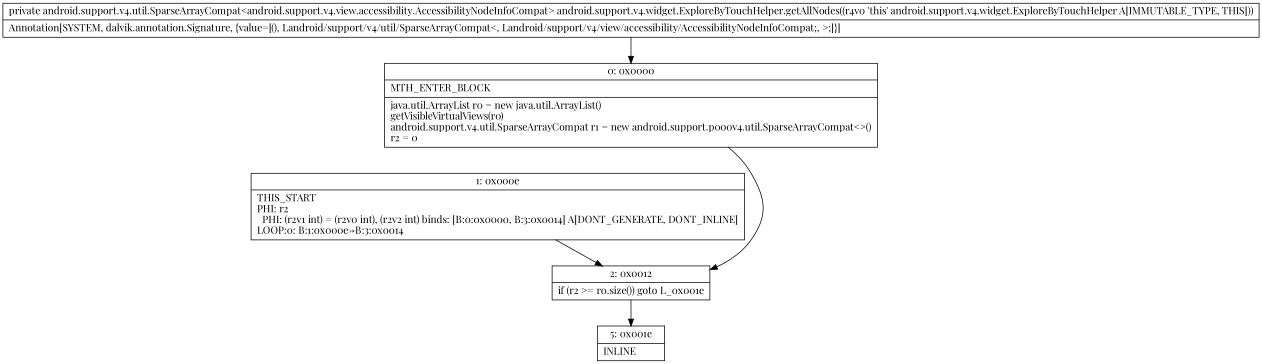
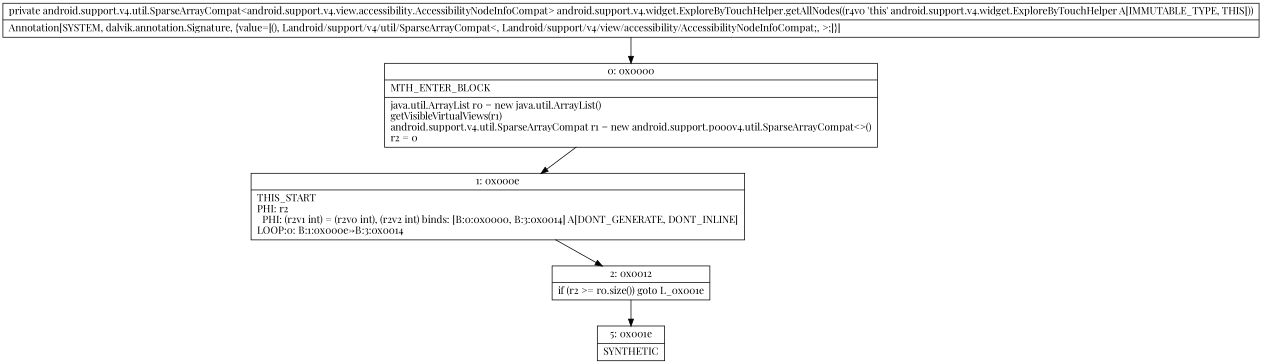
  digraph {
    fontname="Playfair Display"
    node [fontname="Playfair Display" shape=record]
    edge [fontname="Playfair Display"]
-   n1 [label="{0\:\ 0x0000|MTH_ENTER_BLOCK\l|java.util.ArrayList r0 = new java.util.ArrayList()\lgetVisibleVirtualViews(r0)\landroid.support.v4.util.SparseArrayCompat r1 = new android.support.p000v4.util.SparseArrayCompat\<\>()\lr2 = 0\l}"]
+   n1 [label="{0\:\ 0x0000|MTH_ENTER_BLOCK\l|java.util.ArrayList r0 = new java.util.ArrayList()\lgetVisibleVirtualViews(r1)\landroid.support.v4.util.SparseArrayCompat r1 = new android.support.p000v4.util.SparseArrayCompat\<\>()\lr2 = 0\l}"]
    n2 [label="{1\:\ 0x000e|THIS_START\lPHI: r2 \l  PHI: (r2v1 int) = (r2v0 int), (r2v2 int) binds: [B:0:0x0000, B:3:0x0014] A[DONT_GENERATE, DONT_INLINE]\lLOOP:0: B:1:0x000e\-\>B:3:0x0014\l}"]
    n3 [label="{2\:\ 0x0012|if (r2 \>= r0.size()) goto L_0x001e\l}"]
-   n4 [label="{5\:\ 0x001e|INLINE\l}"]
+   n4 [label="{5\:\ 0x001e|SYNTHETIC\l}"]
    n5 [label="{private android.support.v4.util.SparseArrayCompat\<android.support.v4.view.accessibility.AccessibilityNodeInfoCompat\> android.support.v4.widget.ExploreByTouchHelper.getAllNodes((r4v0 'this' android.support.v4.widget.ExploreByTouchHelper A[IMMUTABLE_TYPE, THIS]))  | Annotation[SYSTEM, dalvik.annotation.Signature, \{value=[(), Landroid\/support\/v4\/util\/SparseArrayCompat\<, Landroid\/support\/v4\/view\/accessibility\/AccessibilityNodeInfoCompat;, \>;]\}]\l}"]
-   n1 -> n3
+   n1 -> n2
    n2 -> n3
    n3 -> n4
    n5 -> n1
  }
